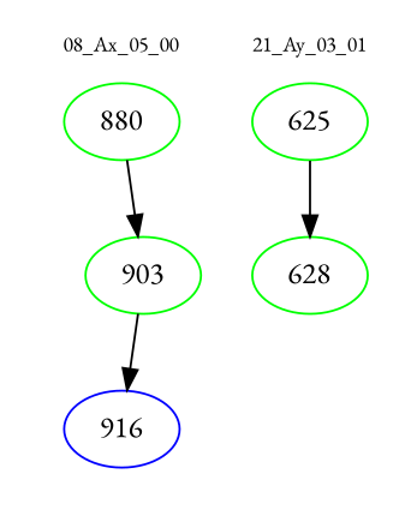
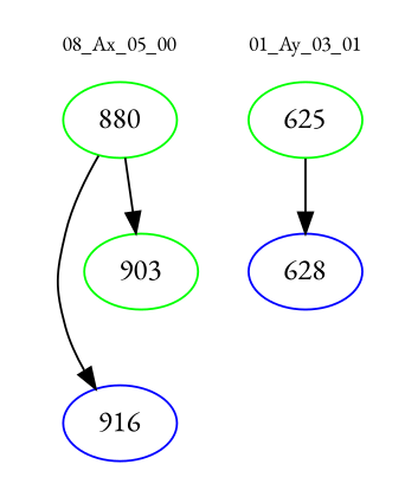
  digraph {
    fontname="EB Garamond"
    node [color=green fontname="EB Garamond"]
    edge [color=black fontname="EB Garamond"]
    n1 [label=880]
    n2 [color=blue label=916]
    n3 [label=903]
    n4 [label=625]
-   n5 [label=628]
+   n5 [color=blue label=628]
    subgraph cluster_1 {
      color=white
      fontsize=10
      label="08_Ax_05_00"
      n1
      n2
      n3
    }
    subgraph cluster_2 {
      color=white
      fontsize=10
-     label="21_Ay_03_01"
+     label="01_Ay_03_01"
      n4
      n5
    }
-   n3 -> n2
+   n1 -> n2
    n1 -> n3
    n4 -> n5
  }
